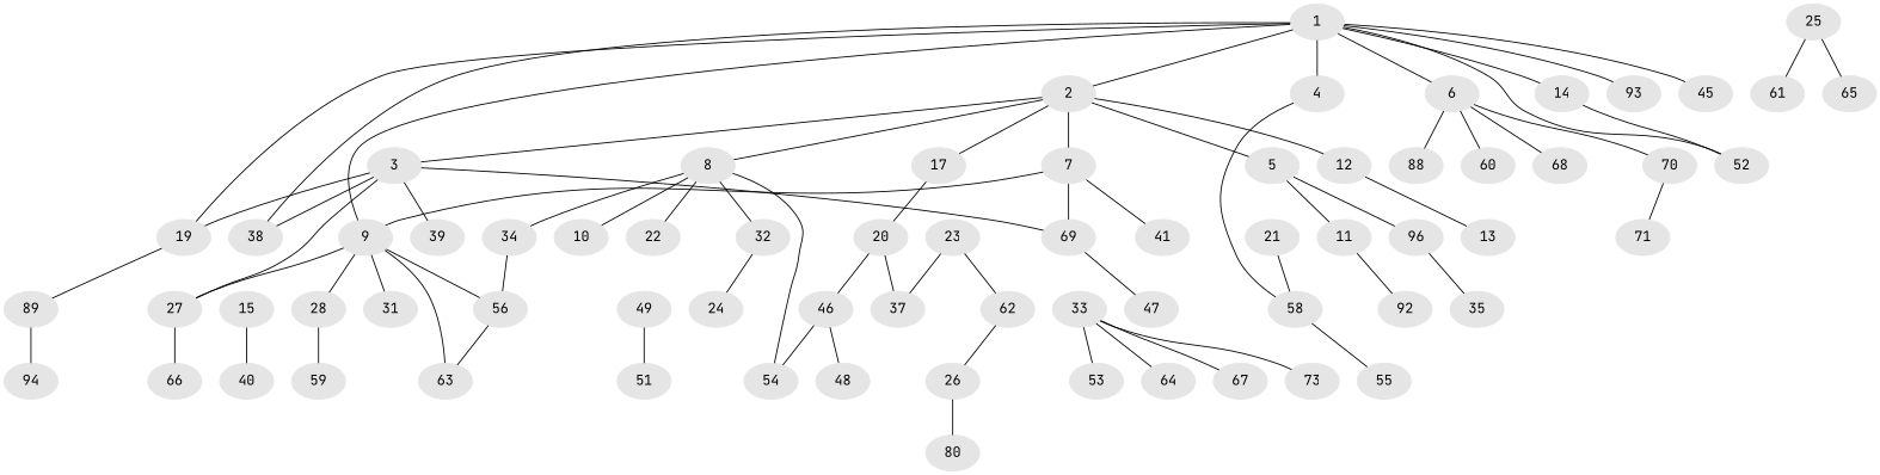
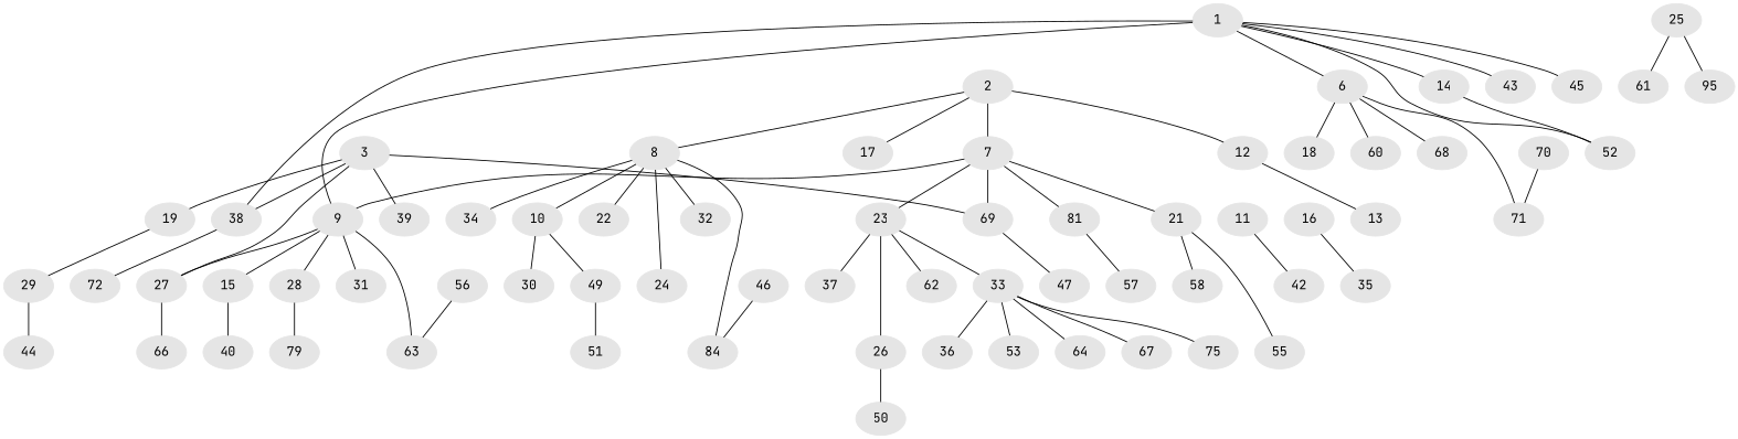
  graph {
    fontname="JetBrains Mono"
    node [color=gray90 fontname="JetBrains Mono" style=filled]
    edge [fontname="JetBrains Mono" weight=1.0]
    1
    2
-   4
    6
    9
    14
    19
    38
-   43 [label=93]
+   43
    45
    52
    3
-   5
    7
    8
    12
    17
    58
-   18 [label=88]
+   18
    60
    68
    70
    27
    15
    28
    31
    63
-   29 [label=89]
+   29
+   72
    39
    69
    11
-   16 [label=96]
-   41
+   16
+   41 [label=81]
    21
    23
    10
    22
    24
    32
    34
-   54
+   54 [label=84]
    13
-   20
+   57
    66
    47
-   42 [label=92]
+   42
    35
    71
    55
    37
    26
    33
    62
+   30
    49
    56
    40
-   59
+   59 [label=79]
    51
    25
    61
-   65
+   65 [label=95]
    46
-   44 [label=94]
-   48
-   50 [label=80]
+   44
+   50
+   36
    53
    64
    67
-   73
-   1 -- 2
-   1 -- 4 [weight=4.0]
+   73 [label=75]
    1 -- 6
    1 -- 9
    1 -- 14
-   1 -- 19
    1 -- 38
    1 -- 43
    1 -- 45
    1 -- 52
-   2 -- 3
-   2 -- 5
    2 -- 7
    2 -- 8
    2 -- 12
    2 -- 17
-   4 -- 58
    6 -- 18
    6 -- 60
    6 -- 68
-   6 -- 70
+   6 -- 71
    9 -- 27
-   9 -- 56
+   9 -- 15
    9 -- 28
    9 -- 31
    9 -- 63 [weight=2.0]
    14 -- 52
    19 -- 29
+   38 -- 72
    3 -- 19 [weight=3.0]
    3 -- 38
    3 -- 27
    3 -- 39
    3 -- 69
-   5 -- 11
-   5 -- 16
    7 -- 9
    7 -- 69
    7 -- 41
+   7 -- 21
+   7 -- 23
    8 -- 10
    8 -- 22
-   32 -- 24
+   8 -- 24
    8 -- 32
    8 -- 34
    8 -- 54
    12 -- 13 [weight=2.0]
-   17 -- 20
    70 -- 71
    27 -- 66 [weight=2.0]
    15 -- 40 [weight=2.0]
    28 -- 59 [weight=2.0]
    29 -- 44 [weight=7.0]
    69 -- 47
    11 -- 42
    16 -- 35
+   41 -- 57 [weight=3.0]
    21 -- 58
-   58 -- 55
+   21 -- 55
    23 -- 37
-   62 -- 26 [weight=9.0]
+   23 -- 26 [weight=9.0]
+   23 -- 33
    23 -- 62
-   34 -- 56
-   20 -- 37
-   20 -- 46
+   10 -- 30
+   10 -- 49
    26 -- 50
+   33 -- 36
    33 -- 53
    33 -- 64
    33 -- 67
    33 -- 73
    49 -- 51
    56 -- 63
    25 -- 61
    25 -- 65
    46 -- 54
-   46 -- 48
  }
